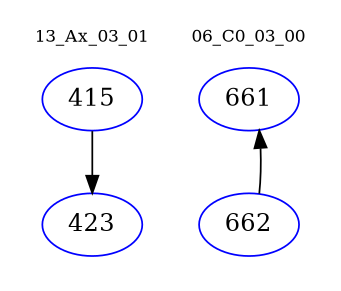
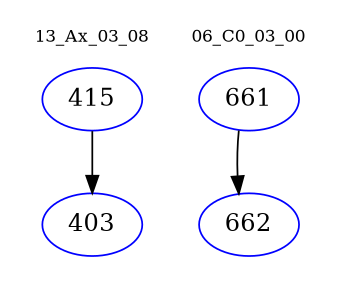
  digraph {
    node [color=blue]
    edge [color=black]
    n1 [label=415]
-   n2 [label=423]
+   n2 [label=403]
    n3 [label=661]
    n4 [label=662]
    subgraph cluster_1 {
      color=white
      fontsize=10
-     label="13_Ax_03_01"
+     label="13_Ax_03_08"
      n1
      n2
    }
    subgraph cluster_2 {
      color=white
      fontsize=10
      label="06_C0_03_00"
      n3
      n4
    }
    n1 -> n2
-   n4 -> n3
+   n3 -> n4
  }
